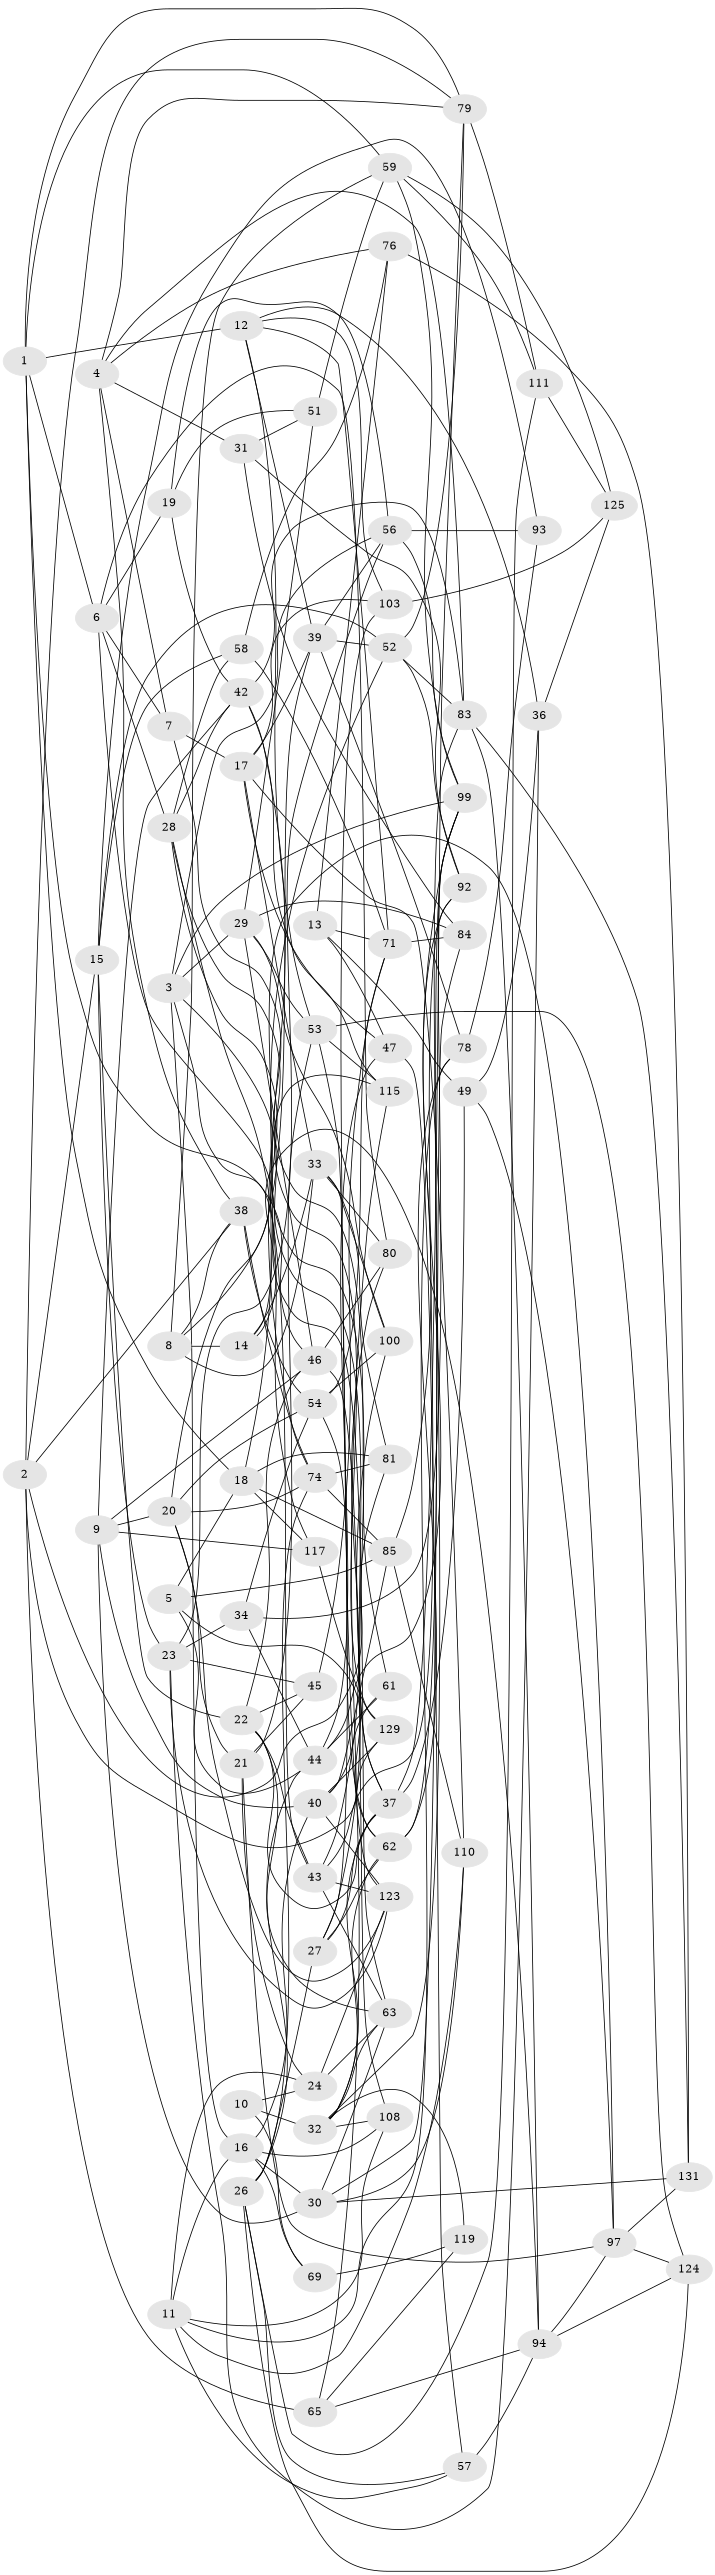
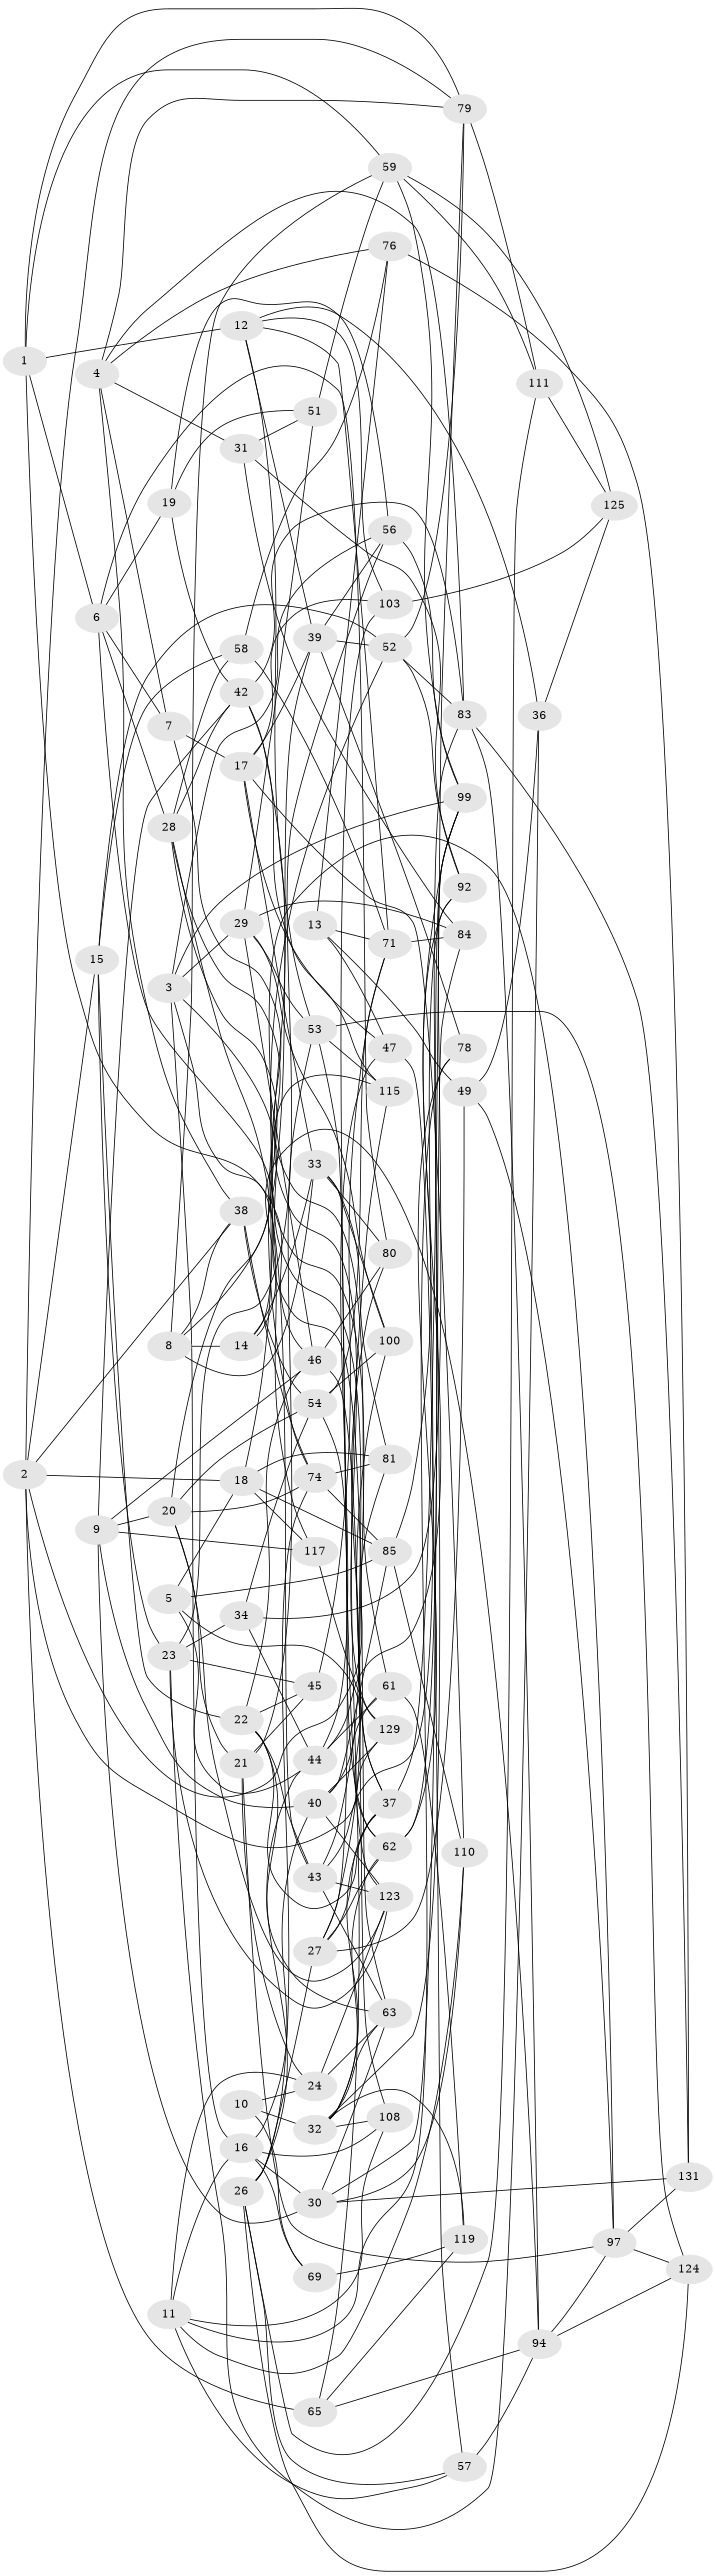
  graph {
    rankdir=LR
    node [color=gray90 style=filled]
    1 [super="+64"]
    6 [super="+77"]
    12 [super="+91"]
    18 [super="+35"]
    46 [super="+105"]
    59 [super="+70"]
    79 [super="+126"]
    7
    19
    28 [super="+87"]
    63 [super="+130"]
    n12 [label=80]
    39 [super="+134"]
    53 [super="+102"]
    n15 [label=36]
    71 [super="+72"]
    103
    81
    85 [super="+121"]
    117
    n21 [label=52 super="+128"]
    108
    99 [super="+114"]
    111
    125
    2 [super="+36"]
    15 [super="+133"]
    38 [super="+60"]
    65
    129
    23 [super="+48"]
    n32 [label=22 super="+113"]
    58
-   93
    54 [super="+96"]
    74 [super="+82"]
    94 [super="+104"]
    115
    119
    3 [super="+95"]
    16 [super="+109"]
    29 [super="+41"]
    37 [super="+106"]
    43 [super="+122"]
    56 [super="+116"]
    30 [super="+73"]
    40 [super="+80"]
    69
    51
    100
    84
    123 [super="+132"]
    92
    4 [super="+86"]
    31
    76
    83 [super="+120"]
    17 [super="+22"]
    61
    131
    5
    44 [super="+89"]
    62 [super="+68"]
    47
    78
    110
    42 [super="+112"]
    33 [super="+107"]
    8 [super="+118"]
    14
    97 [super="+101"]
    124
    9 [super="+88"]
    20 [super="+98"]
    21
    24 [super="+67"]
    10
    32 [super="+127"]
    45
    11 [super="+50"]
    57
    13
    49
    34
    26 [super="+52"]
    27 [super="+75"]
    1 -- 6
    1 -- 12
-   1 -- 18
+   2 -- 18
    1 -- 46
    1 -- 59
    1 -- 79
    6 -- 7
    6 -- 19
    6 -- 28
    6 -- 63
    6 -- n12
    12 -- 39
    12 -- 53
    12 -- n15
    12 -- 71
    12 -- 103
    18 -- 81
    18 -- 85
    18 -- 117
    18 -- n21
    46 -- n12
    46 -- 108
    59 -- 99
    59 -- 111
    59 -- 125
    79 -- 111
    7 -- 17
    7 -- 61
    19 -- 56
    19 -- 51
    19 -- 42
    28 -- 117
    28 -- 129
    28 -- 58
    28 -- 37
    28 -- 42
    39 -- n21
    39 -- 56
    39 -- 78
    53 -- 115
    53 -- 123
    53 -- 124
    n15 -- 125
    71 -- 84
    103 -- 125
    85 -- 99
    85 -- 110
    117 -- 129
    n21 -- 79
    n21 -- 92
    n21 -- 83
    111 -- 125
    2 -- 79
    2 -- 81
    2 -- 15
    2 -- 38
    2 -- 65
    2 -- 129
    15 -- n21
    15 -- 23
    15 -- n32
    15 -- 58
-   15 -- 93
    38 -- 54
    38 -- 74
    65 -- 94
    65 -- 115
    65 -- 119
    23 -- n15
    23 -- 56
    23 -- 123
    23 -- 45
    23 -- 34
    n32 -- 46
    n32 -- 63
    n32 -- 37
    n32 -- 43
    n32 -- 45
    58 -- 71
    58 -- 76
    54 -- 71
    54 -- 100
    54 -- 62
    74 -- 81
    74 -- 85
    94 -- 97
    94 -- 124
    3 -- 99
    3 -- 16
    3 -- 29
    3 -- 37
    3 -- 43
    3 -- 56
    16 -- 108
    16 -- 30
    16 -- 40
    16 -- 69
    29 -- 46
    29 -- 53
    29 -- 51
    29 -- 100
    29 -- 84
    37 -- 79
    43 -- 63
    43 -- n12
    43 -- 123
    43 -- 92
    56 -- 99
-   56 -- 93
    30 -- 63
    30 -- 84
    30 -- 131
    30 -- 110
    40 -- 85
    40 -- 129
    40 -- 123
    40 -- 61
    69 -- 119
    51 -- 59
    4 -- 79
    4 -- 7
    4 -- 38
    4 -- 31
    4 -- 76
    4 -- 83
    31 -- 51
    31 -- 84
    31 -- 92
    76 -- 131
    83 -- 94
    83 -- 131
    17 -- 39
    17 -- 103
    17 -- 47
    17 -- 110
    17 -- 33
+   61 -- 119
    5 -- 18
    5 -- 85
    5 -- 44
    5 -- 62
    44 -- 92
    44 -- 61
    44 -- 47
    62 -- 99
    62 -- 78
    47 -- 57
-   78 -- 93
    42 -- 74
    42 -- 115
    42 -- 83
    33 -- n12
    33 -- 81
    33 -- 100
    8 -- 59
    8 -- 38 [weight=2]
    8 -- 33
    8 -- 14
    8 -- 97
    14 -- 94
    14 -- 115
    14 -- 33
    97 -- 131
    97 -- 124
    9 -- 46
    9 -- 117
    9 -- 30
    9 -- 40
    9 -- 42
    9 -- 20
    20 -- 39
    20 -- 54
    20 -- 74
    20 -- 123
    20 -- 21
    21 -- 53
    21 -- 97
    21 -- 24
    21 -- 45
    24 -- 63
    24 -- 123
    10 -- 69
    10 -- 24
    10 -- 32
    32 -- 63
    32 -- 108
    32 -- 119
    32 -- 37
    32 -- 83
    32 -- 62
    45 -- 71
    11 -- 108
    11 -- 16
    11 -- 78
    11 -- 110
    11 -- 24
    11 -- 57
    57 -- 94
    13 -- 71
    13 -- 76
    13 -- 47
    13 -- 49
    49 -- n15
    49 -- 97
    34 -- 99
    34 -- 54
    34 -- 44
    26 -- 111
    26 -- 74
    26 -- 44
    26 -- 124
    26 -- 57
    26 -- 27
    27 -- 103
    27 -- 37
    27 -- 100
    27 -- 62
-   37 -- 49
+   27 -- 49
  }
